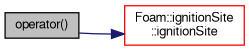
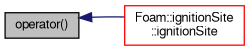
  digraph {
    rankdir=LR
    node [fontname=FreeSans fontsize=10 shape=record]
    n1 [color=black fillcolor=grey75 fontcolor=black height=0.2 label="operator()" style=filled width=0.4]
    n2 [color=red height=0.2 label="Foam::ignitionSite\l::ignitionSite" width=0.4]
-   n1 -> n2 [color=midnightblue fontname=FreeSans fontsize=10 labelfontname=FreeSans labelfontsize=10 style=solid]
+   n2 -> n1 [color=midnightblue fontname=FreeSans fontsize=10 labelfontname=FreeSans labelfontsize=10 style=solid]
  }
